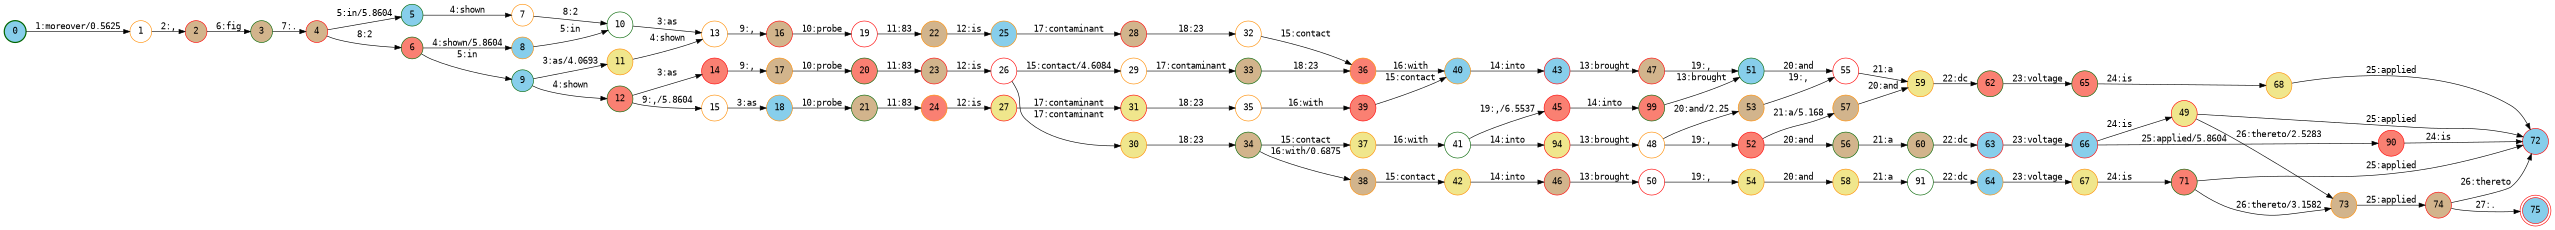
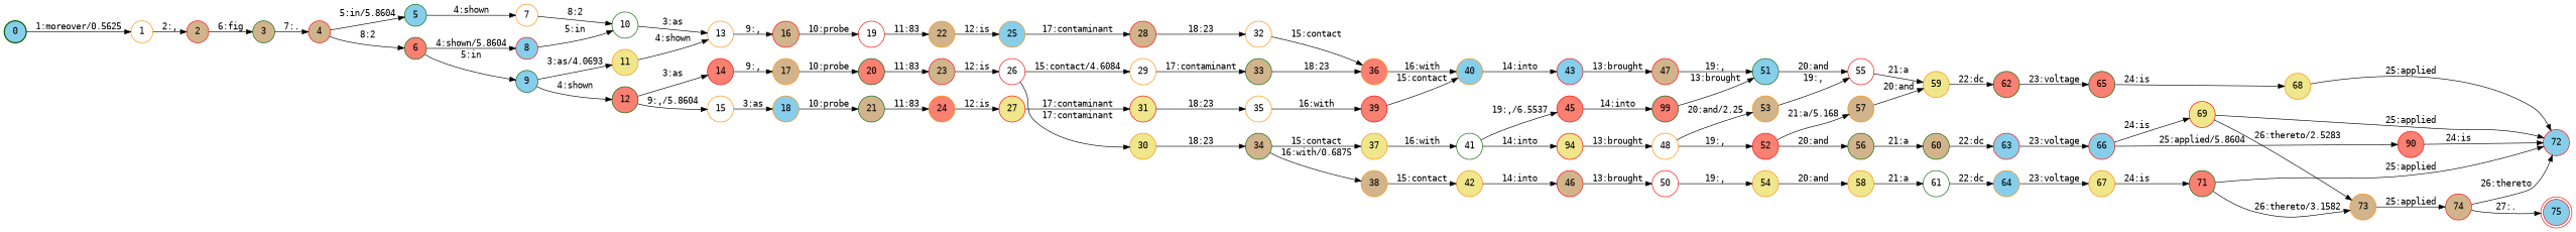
  digraph {
    fontname="DejaVu Sans Mono"
    nodesep=0.25
    rankdir=LR
    ranksep=0.4
    node [color=darkorange fillcolor=tan fontname="DejaVu Sans Mono" fontsize=14 shape=circle style="solid,filled"]
    edge [fontname="DejaVu Sans Mono" fontsize=14]
    n1 [color=darkgreen fillcolor=skyblue label=0 style="bold,filled"]
    n2 [fillcolor=white label=1]
    n3 [color=red label=2]
    n4 [color=darkgreen label=3]
    n5 [color=red label=4]
    n6 [color=darkgreen fillcolor=skyblue label=5]
    n7 [color=darkgreen fillcolor=salmon label=6]
    n8 [fillcolor=white label=7]
-   n9 [fillcolor=skyblue label=8]
+   n9 [color=red fillcolor=skyblue label=8]
    n10 [color=darkgreen fillcolor=skyblue label=9]
    n11 [color=darkgreen fillcolor=white label=10]
    n12 [fillcolor=khaki label=11]
    n13 [color=darkgreen fillcolor=salmon label=12]
    n14 [fillcolor=white label=13]
    n15 [fillcolor=white label=15]
    n16 [color=red fillcolor=salmon label=14]
    n17 [color=red label=16]
    n18 [fillcolor=skyblue label=18]
    n19 [label=17]
    n20 [color=red fillcolor=white label=19]
    n21 [color=darkgreen label=21]
    n22 [color=darkgreen fillcolor=salmon label=20]
    n23 [label=22]
    n24 [color=red label=23]
    n25 [fillcolor=salmon label=24]
    n26 [fillcolor=skyblue label=25]
    n27 [color=red fillcolor=white label=26]
    n28 [color=red fillcolor=khaki label=27]
    n29 [color=red label=28]
    n30 [fillcolor=white label=29]
    n31 [fillcolor=khaki label=30]
    n32 [color=red fillcolor=khaki label=31]
    n33 [fillcolor=white label=32]
    n34 [color=darkgreen label=33]
    n35 [color=darkgreen label=34]
    n36 [fillcolor=white label=35]
    n37 [fillcolor=salmon label=36]
    n38 [fillcolor=khaki label=37]
    n39 [label=38]
    n40 [color=red fillcolor=salmon label=39]
    n41 [fillcolor=skyblue label=40]
    n42 [color=darkgreen fillcolor=white label=41]
    n43 [fillcolor=khaki label=42]
    n44 [color=red fillcolor=skyblue label=43]
    n45 [color=red fillcolor=salmon label=45]
    n46 [color=red fillcolor=khaki label=94]
    n47 [color=red label=46]
    n48 [color=red label=47]
    n49 [color=darkgreen fillcolor=salmon label=99]
    n50 [fillcolor=white label=48]
    n51 [color=red fillcolor=white label=50]
    n52 [color=darkgreen fillcolor=skyblue label=51]
    n53 [color=red fillcolor=salmon label=52]
    n54 [label=53]
    n55 [fillcolor=khaki label=54]
    n56 [color=red fillcolor=white label=55]
    n57 [color=darkgreen label=56]
    n58 [label=57]
    n59 [fillcolor=khaki label=58]
    n60 [fillcolor=khaki label=59]
    n61 [color=darkgreen label=60]
-   n62 [color=darkgreen fillcolor=white label=91]
+   n62 [color=darkgreen fillcolor=white label=61]
    n63 [color=darkgreen fillcolor=salmon label=62]
    n64 [color=red fillcolor=skyblue label=63]
    n65 [fillcolor=skyblue label=64]
    n66 [color=darkgreen fillcolor=salmon label=65]
    n67 [color=red fillcolor=skyblue label=66]
    n68 [fillcolor=khaki label=67]
    n69 [fillcolor=khaki label=68]
-   n70 [color=red fillcolor=khaki label=49]
+   n70 [color=red fillcolor=khaki label=69]
    n71 [color=red fillcolor=salmon label=90]
    n72 [color=darkgreen fillcolor=salmon label=71]
    n73 [color=red fillcolor=skyblue label=72]
    n74 [label=73]
    n75 [color=red label=74]
    n76 [color=red fillcolor=skyblue label=75 shape=doublecircle]
    n1 -> n2 [label="1:moreover/0.5625"]
    n2 -> n3 [label="2:,"]
    n3 -> n4 [label="6:fig"]
    n4 -> n5 [label="7:."]
    n5 -> n6 [label="5:in/5.8604"]
    n5 -> n7 [label="8:2"]
    n6 -> n8 [label="4:shown"]
    n7 -> n9 [label="4:shown/5.8604"]
    n7 -> n10 [label="5:in"]
    n8 -> n11 [label="8:2"]
    n9 -> n11 [label="5:in"]
    n10 -> n12 [label="3:as/4.0693"]
    n10 -> n13 [label="4:shown"]
    n11 -> n14 [label="3:as"]
    n12 -> n14 [label="4:shown"]
    n13 -> n15 [label="9:,/5.8604"]
    n13 -> n16 [label="3:as"]
    n14 -> n17 [label="9:,"]
    n15 -> n18 [label="3:as"]
    n16 -> n19 [label="9:,"]
    n17 -> n20 [label="10:probe"]
    n18 -> n21 [label="10:probe"]
    n19 -> n22 [label="10:probe"]
    n20 -> n23 [label="11:83"]
    n21 -> n25 [label="11:83"]
    n22 -> n24 [label="11:83"]
    n23 -> n26 [label="12:is"]
    n24 -> n27 [label="12:is"]
    n25 -> n28 [label="12:is"]
    n26 -> n29 [label="17:contaminant"]
    n27 -> n30 [label="15:contact/4.6084"]
    n27 -> n31 [label="17:contaminant"]
    n28 -> n32 [label="17:contaminant"]
    n29 -> n33 [label="18:23"]
    n30 -> n34 [label="17:contaminant"]
    n31 -> n35 [label="18:23"]
    n32 -> n36 [label="18:23"]
    n33 -> n37 [label="15:contact"]
    n34 -> n37 [label="18:23"]
    n35 -> n38 [label="15:contact"]
    n35 -> n39 [label="16:with/0.6875"]
    n36 -> n40 [label="16:with"]
    n37 -> n41 [label="16:with"]
    n38 -> n42 [label="16:with"]
    n39 -> n43 [label="15:contact"]
    n40 -> n41 [label="15:contact"]
    n41 -> n44 [label="14:into"]
    n42 -> n45 [label="19:,/6.5537"]
    n42 -> n46 [label="14:into"]
    n43 -> n47 [label="14:into"]
    n44 -> n48 [label="13:brought"]
    n45 -> n49 [label="14:into"]
    n46 -> n50 [label="13:brought"]
    n47 -> n51 [label="13:brought"]
    n48 -> n52 [label="19:,"]
    n49 -> n52 [label="13:brought"]
    n50 -> n53 [label="19:,"]
    n50 -> n54 [label="20:and/2.25"]
    n51 -> n55 [label="19:,"]
    n52 -> n56 [label="20:and"]
    n53 -> n57 [label="20:and"]
    n53 -> n58 [label="21:a/5.168"]
    n54 -> n56 [label="19:,"]
    n55 -> n59 [label="20:and"]
    n56 -> n60 [label="21:a"]
    n57 -> n61 [label="21:a"]
    n58 -> n60 [label="20:and"]
    n59 -> n62 [label="21:a"]
    n60 -> n63 [label="22:dc"]
    n61 -> n64 [label="22:dc"]
    n62 -> n65 [label="22:dc"]
    n63 -> n66 [label="23:voltage"]
    n64 -> n67 [label="23:voltage"]
    n65 -> n68 [label="23:voltage"]
    n66 -> n69 [label="24:is"]
    n67 -> n70 [label="24:is"]
    n67 -> n71 [label="25:applied/5.8604"]
    n68 -> n72 [label="24:is"]
    n69 -> n73 [label="25:applied"]
    n70 -> n73 [label="25:applied"]
    n70 -> n74 [label="26:thereto/2.5283"]
    n71 -> n73 [label="24:is"]
    n72 -> n73 [label="25:applied"]
    n72 -> n74 [label="26:thereto/3.1582"]
    n74 -> n75 [label="25:applied"]
    n75 -> n73 [label="26:thereto"]
    n75 -> n76 [label="27:."]
  }
